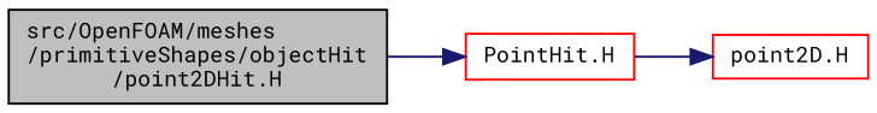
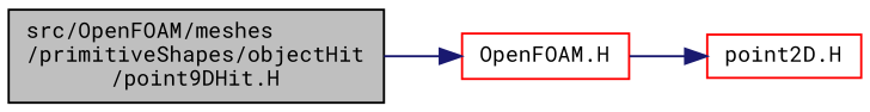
  digraph {
    fontname="Roboto Mono"
    rankdir=LR
    node [color=red fontname="Roboto Mono" fontsize=10 shape=record]
    edge [color=midnightblue fontname="Roboto Mono" fontsize=10 labelfontname=Helvetica labelfontsize=10 style=solid]
-   n1 [color=black fillcolor=grey75 fontcolor=black height=0.2 label="src/OpenFOAM/meshes\l/primitiveShapes/objectHit\l/point2DHit.H" style=filled width=0.4]
-   n2 [height=0.2 label="PointHit.H" width=0.4]
+   n1 [color=black fillcolor=grey75 fontcolor=black height=0.2 label="src/OpenFOAM/meshes\l/primitiveShapes/objectHit\l/point9DHit.H" style=filled width=0.4]
+   n2 [height=0.2 label="OpenFOAM.H" width=0.4]
    n3 [height=0.2 label="point2D.H" width=0.4]
    n1 -> n2
    n2 -> n3
  }
